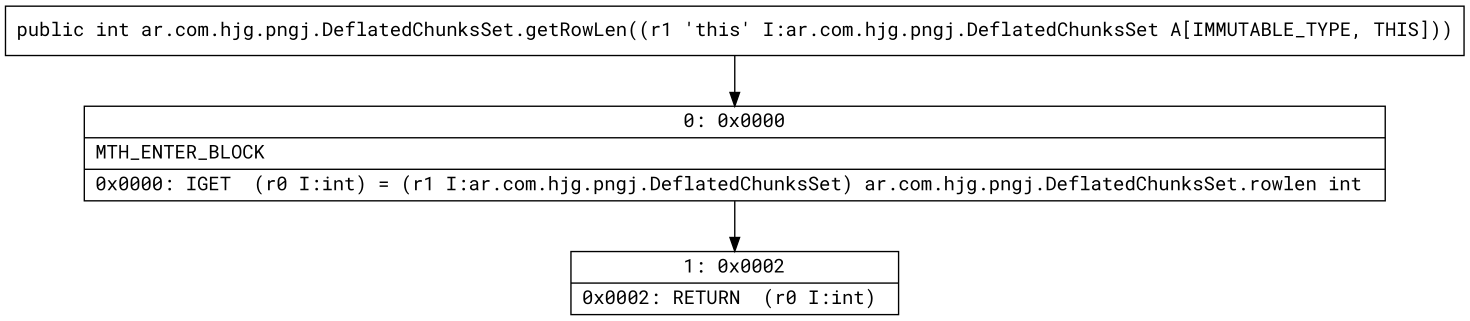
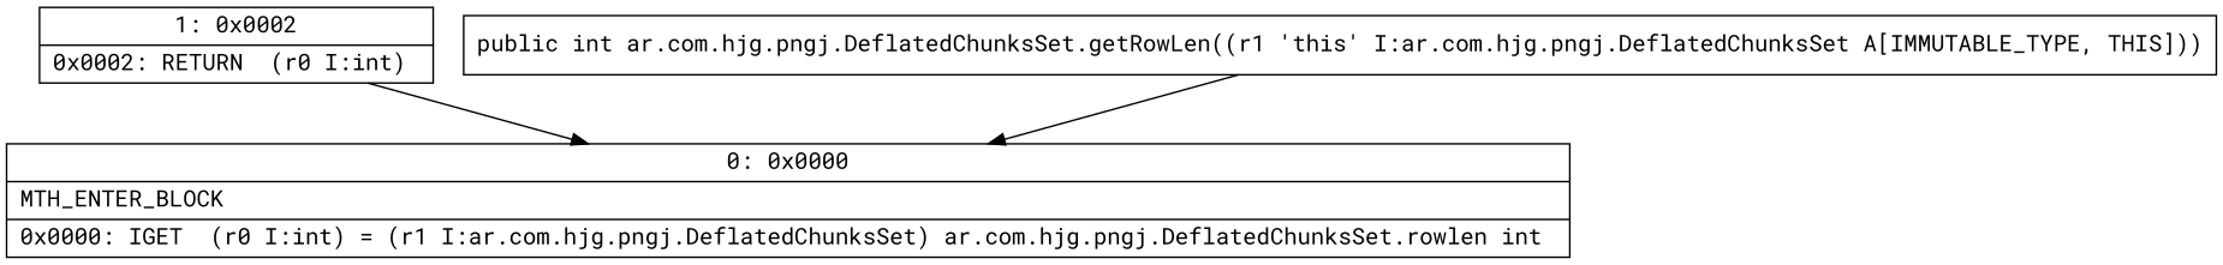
  digraph {
    fontname="Roboto Mono"
    node [shape=record fontname="Roboto Mono"]
    edge [fontname="Roboto Mono"]
    n1 [label="{0\:\ 0x0000|MTH_ENTER_BLOCK\l|0x0000: IGET  (r0 I:int) = (r1 I:ar.com.hjg.pngj.DeflatedChunksSet) ar.com.hjg.pngj.DeflatedChunksSet.rowlen int \l}"]
    n2 [label="{1\:\ 0x0002|0x0002: RETURN  (r0 I:int) \l}"]
    n3 [label="{public int ar.com.hjg.pngj.DeflatedChunksSet.getRowLen((r1 'this' I:ar.com.hjg.pngj.DeflatedChunksSet A[IMMUTABLE_TYPE, THIS])) }"]
-   n1 -> n2
+   n2 -> n1
    n3 -> n1
  }
